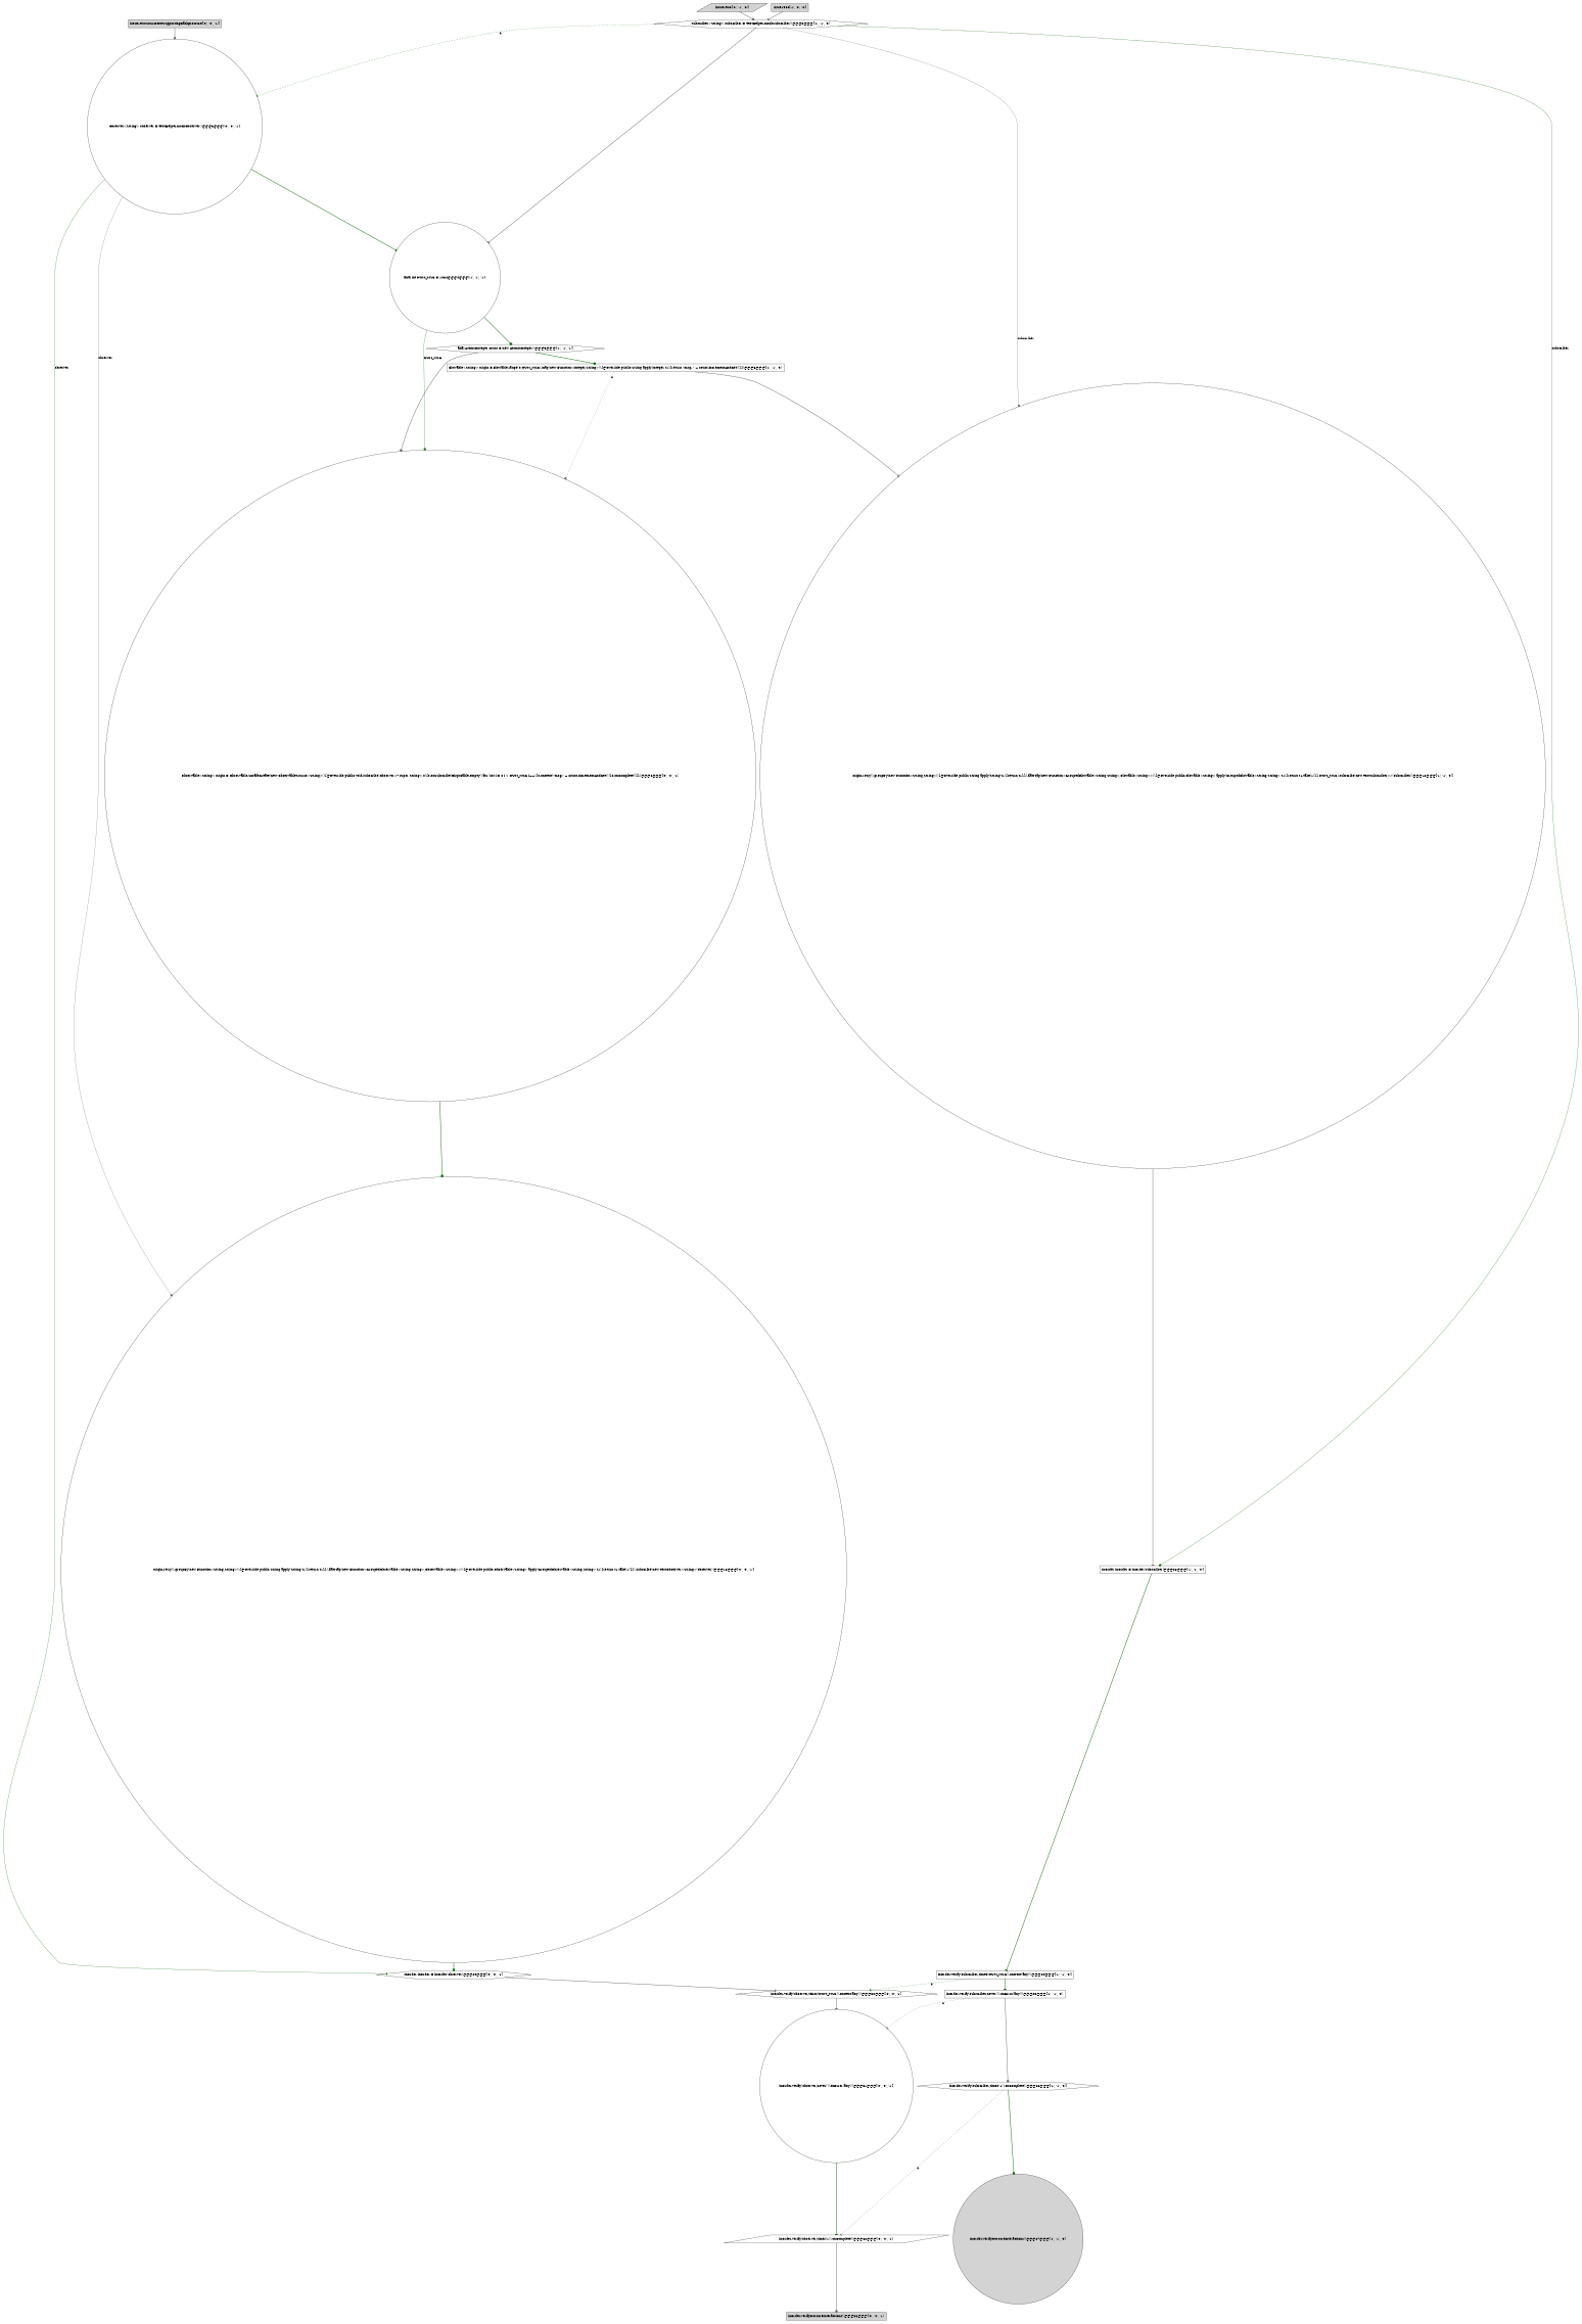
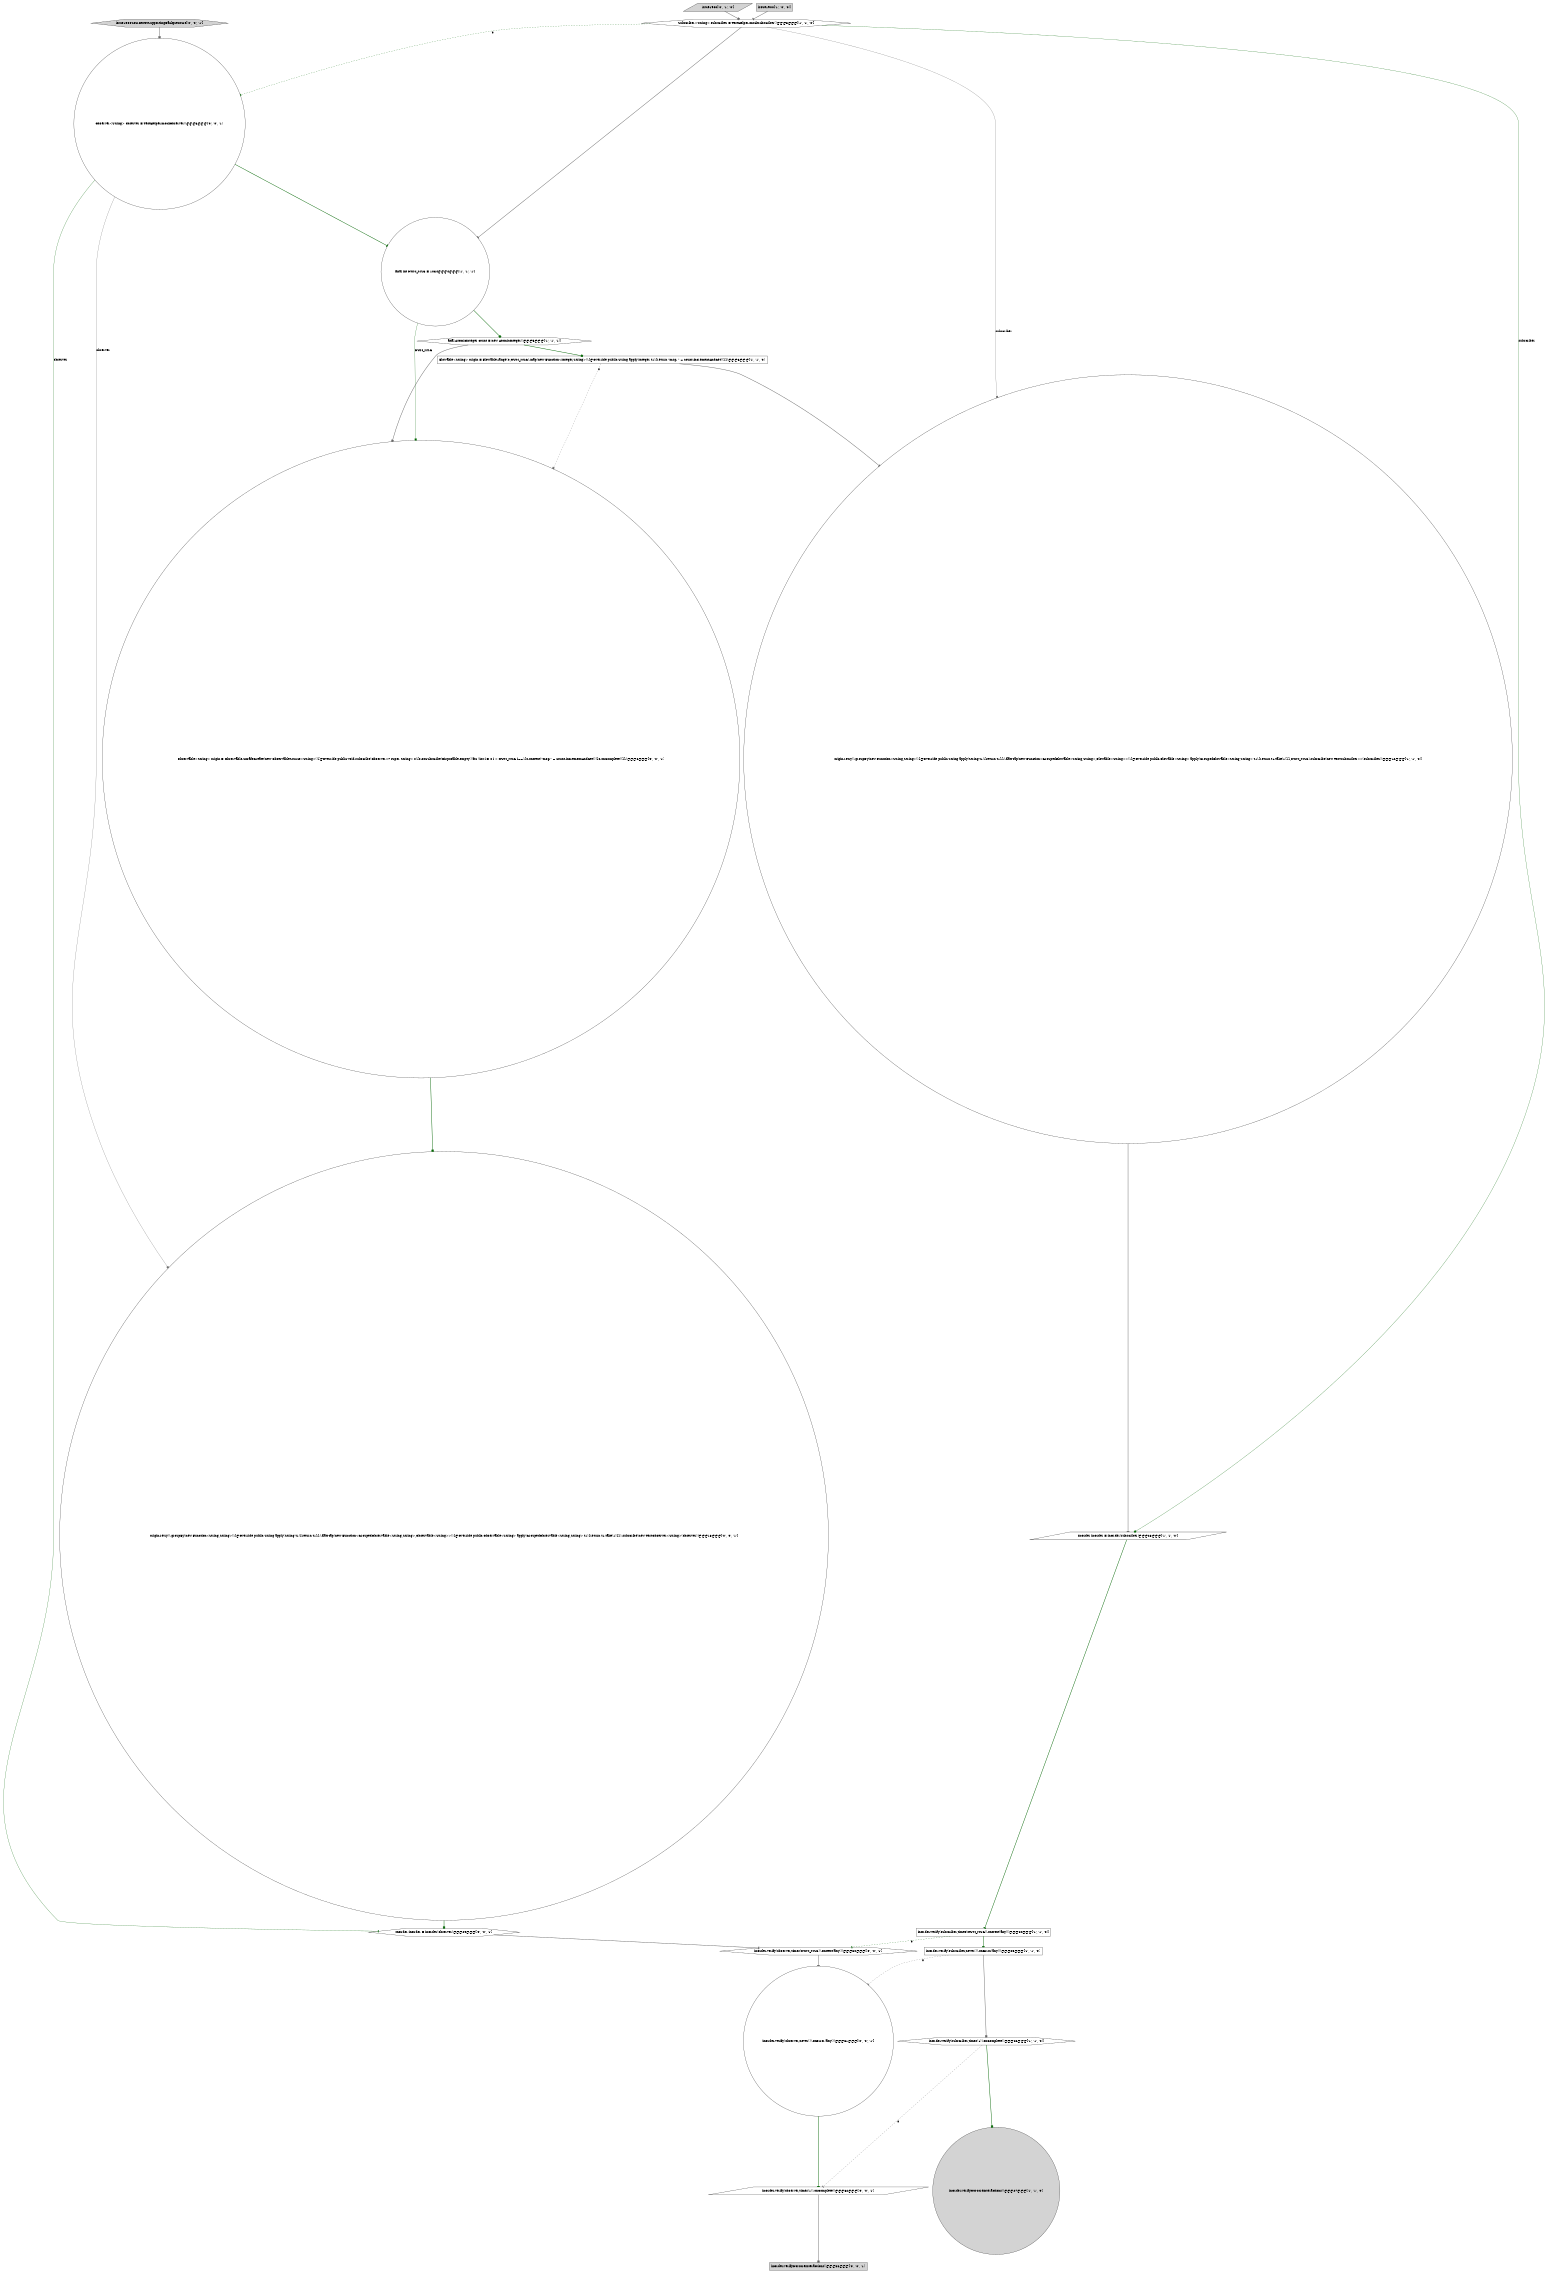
  digraph {
    node [fillcolor=white shape=circle style=filled]
    edge [arrowhead=box color=gray40 style=bold]
    n1 [label="Observer<String> observer = TestHelper.mockObserver()@@@3@@@['0', '0', '1']"]
    n2 [label="origin.retry().groupBy(new Function<String,String>(){@Override public String apply(String t1){return t1}}).flatMap(new Function<GroupedObservable<String,String>,Observable<String>>(){@Override public Observable<String> apply(GroupedObservable<String,String> t1){return t1.take(1)}}).subscribe(new TestObserver<String>(observer))@@@18@@@['0', '0', '1']"]
    n3 [label="InOrder inOrder = inOrder(observer)@@@29@@@['0', '0', '1']" shape=hexagon]
    n4 [label="final int NUM_MSG = 1034@@@4@@@['1', '1', '1']"]
    n5 [label="inOrder.verify(observer,times(NUM_MSG)).onNext(any())@@@30@@@['0', '0', '1']" shape=hexagon]
    n6 [label="Observable<String> origin = Observable.unsafeCreate(new ObservableSource<String>(){@Override public void subscribe(Observer<? super String> o){o.onSubscribe(Disposable.empty())for (int i = 0 i < NUM_MSG i++){o.onNext(\"msg:\" + count.incrementAndGet())}o.onComplete()}})@@@6@@@['0', '0', '1']"]
    n7 [label="final AtomicInteger count = new AtomicInteger()@@@5@@@['1', '1', '1']" shape=hexagon]
    n8 [fillcolor=lightgray label="inOrder.verifyNoMoreInteractions()@@@27@@@['1', '1', '0']"]
    n9 [label="inOrder.verify(observer,never()).onError(any())@@@31@@@['0', '0', '1']"]
    n10 [label="inOrder.verify(observer,times(1)).onComplete()@@@32@@@['0', '0', '1']" shape=parallelogram]
    n11 [fillcolor=lightgray label="inOrder.verifyNoMoreInteractions()@@@33@@@['0', '0', '1']" shape=box]
-   n12 [label="InOrder inOrder = inOrder(subscriber)@@@23@@@['1', '1', '0']" shape=box]
+   n12 [label="InOrder inOrder = inOrder(subscriber)@@@23@@@['1', '1', '0']" shape=parallelogram]
    n13 [label="inOrder.verify(subscriber,times(NUM_MSG)).onNext(any())@@@24@@@['1', '1', '0']" shape=box]
    n14 [label="inOrder.verify(subscriber,never()).onError(any())@@@25@@@['1', '1', '0']" shape=box]
    n15 [label="inOrder.verify(subscriber,times(1)).onComplete()@@@26@@@['1', '1', '0']" shape=hexagon]
    n16 [label="origin.retry().groupBy(new Function<String,String>(){@Override public String apply(String t1){return t1}}).flatMap(new Function<GroupedFlowable<String,String>,Flowable<String>>(){@Override public Flowable<String> apply(GroupedFlowable<String,String> t1){return t1.take(1)}},NUM_MSG).subscribe(new TestSubscriber<>(subscriber))@@@12@@@['1', '1', '0']"]
    n17 [label="Flowable<String> origin = Flowable.range(0,NUM_MSG).map(new Function<Integer,String>(){@Override public String apply(Integer t1){return \"msg: \" + count.incrementAndGet()}})@@@6@@@['1', '1', '0']" shape=box]
-   n18 [fillcolor=lightgray label="issue1900SourceNotSupportingBackpressure['0', '0', '1']" shape=box]
+   n18 [fillcolor=lightgray label="issue1900SourceNotSupportingBackpressure['0', '0', '1']" shape=hexagon]
    n19 [fillcolor=lightgray label="issue1900['0', '1', '0']" shape=parallelogram]
    n20 [label="Subscriber<String> subscriber = TestHelper.mockSubscriber()@@@3@@@['1', '1', '0']" shape=hexagon]
    n21 [fillcolor=lightgray label="issue1900['1', '0', '0']" shape=box]
    n1 -> n2 [label=observer style=solid]
    n1 -> n3 [arrowhead=tee color=darkgreen label=observer style=solid]
    n1 -> n4 [arrowhead=tee color=darkgreen]
    n2 -> n3 [color=darkgreen]
    n3 -> n5 [arrowhead=tee]
    n4 -> n6 [color=darkgreen label=NUM_MSG style=solid]
    n4 -> n7 [color=darkgreen]
    n5 -> n9 [arrowhead=tee]
    n6 -> n2 [color=darkgreen]
    n7 -> n6
    n7 -> n17 [color=darkgreen]
    n9 -> n10 [arrowhead=tee color=darkgreen]
    n10 -> n11
    n12 -> n13 [arrowhead=tee color=darkgreen]
    n13 -> n5 [arrowhead=tee color=darkgreen label=0 style=dashed]
    n13 -> n14 [arrowhead=tee color=darkgreen]
    n14 -> n9 [arrowhead=tee label=0 style=dashed]
    n14 -> n15
    n15 -> n8 [color=darkgreen]
    n15 -> n10 [arrowhead=tee label=0 style=dashed]
    n16 -> n12 [arrowhead=tee]
    n17 -> n6 [label=0 style=dashed]
    n17 -> n16 [arrowhead=tee]
    n18 -> n1
    n19 -> n20
    n20 -> n1 [arrowhead=tee color=darkgreen label=0 style=dashed]
    n20 -> n4 [arrowhead=tee]
    n20 -> n12 [color=darkgreen label=subscriber style=solid]
    n20 -> n16 [label=subscriber style=solid]
    n21 -> n20 [arrowhead=tee]
  }
